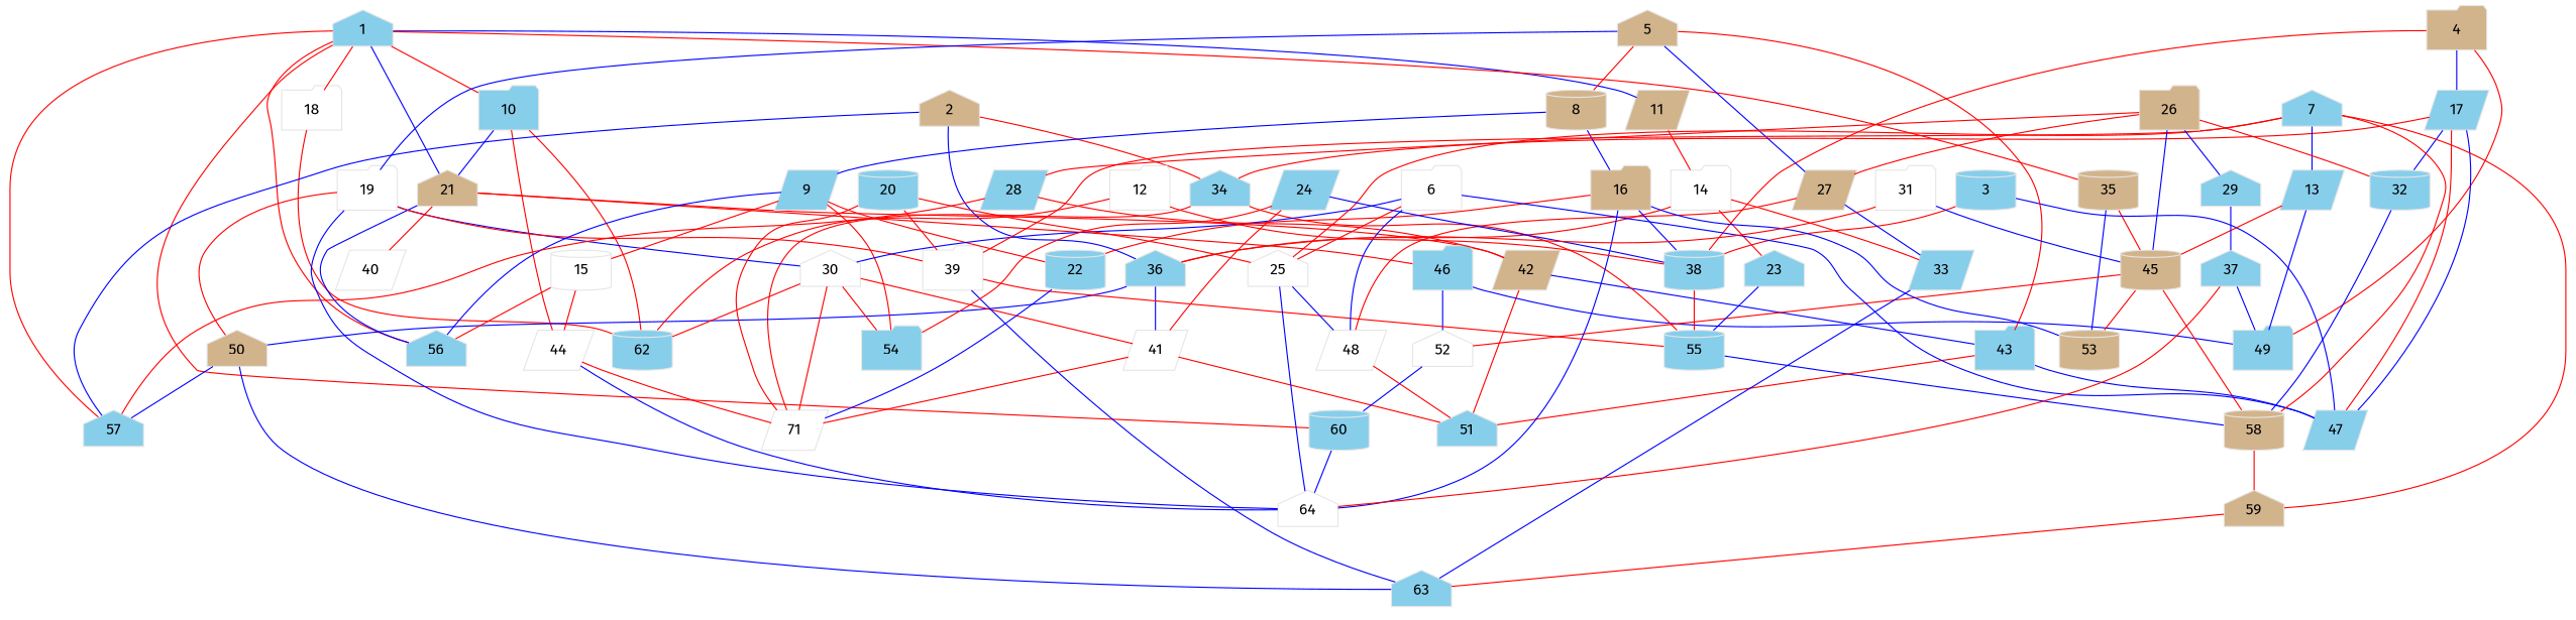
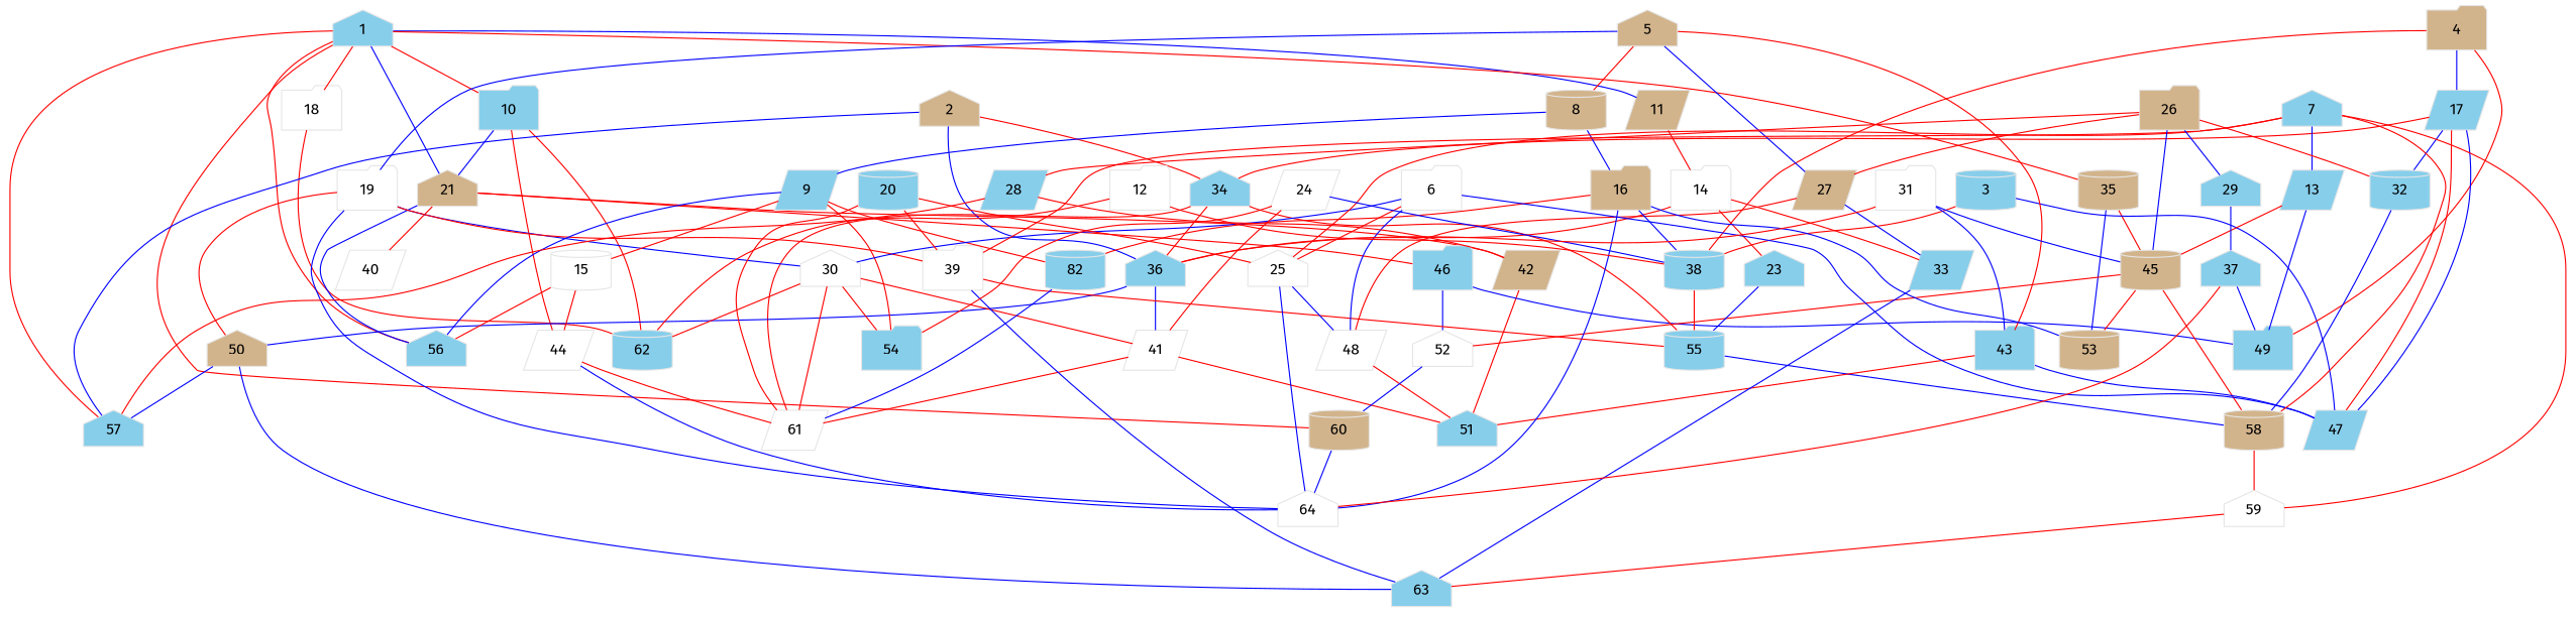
  graph {
    fontname="Fira Sans"
    node [color=gray90 fillcolor=skyblue fontname="Fira Sans" shape=house style=filled]
    edge [color=red fontname="Fira Sans"]
    10 [shape=folder]
    1
    11 [fillcolor=tan shape=parallelogram]
    18 [fillcolor=white shape=folder]
    21 [fillcolor=tan]
    35 [fillcolor=tan shape=cylinder]
    56
    57
-   60 [shape=cylinder]
+   60 [fillcolor=tan shape=cylinder]
    62 [shape=cylinder]
    44 [fillcolor=white shape=parallelogram]
    14 [fillcolor=white shape=folder]
    40 [fillcolor=white shape=parallelogram]
    42 [fillcolor=tan shape=parallelogram]
    46 [shape=folder]
    45 [fillcolor=tan shape=cylinder]
    53 [fillcolor=tan shape=cylinder]
    64 [fillcolor=white]
    2 [fillcolor=tan]
    34
    36
-   61 [fillcolor=white shape=parallelogram label=71]
+   61 [fillcolor=white shape=parallelogram]
    55 [shape=cylinder]
    50 [fillcolor=tan]
    41 [fillcolor=white shape=parallelogram]
    3 [shape=cylinder]
    38 [shape=cylinder]
    47 [shape=parallelogram]
    4 [fillcolor=tan shape=folder]
    17 [shape=parallelogram]
    49 [shape=folder]
    32 [shape=cylinder]
    5 [fillcolor=tan]
    8 [fillcolor=tan shape=cylinder]
    19 [fillcolor=white shape=folder]
    27 [fillcolor=tan shape=parallelogram]
    43 [shape=folder]
    9 [shape=parallelogram]
    16 [fillcolor=tan shape=folder]
    30 [fillcolor=white]
    39 [fillcolor=white shape=folder]
    48 [fillcolor=white shape=parallelogram]
    33 [shape=parallelogram]
    51
    6 [fillcolor=white shape=folder]
    25 [fillcolor=white]
    54 [shape=folder]
    7
    13 [shape=parallelogram]
    58 [fillcolor=tan shape=cylinder]
-   59 [fillcolor=tan]
+   59 [fillcolor=white]
    63
    52 [fillcolor=white]
    15 [fillcolor=white shape=cylinder]
-   22 [shape=cylinder]
+   22 [shape=cylinder label=82]
    23
    12 [fillcolor=white shape=folder]
    20 [shape=cylinder]
-   24 [shape=parallelogram]
+   24 [fillcolor=white shape=parallelogram]
    26 [fillcolor=tan shape=folder]
    28 [shape=parallelogram]
    29
    37
    31 [fillcolor=white shape=folder]
    10 -- 21 [color=blue]
    10 -- 62
    10 -- 44
    1 -- 10
    1 -- 11 [color=blue]
    1 -- 18
    1 -- 21 [color=blue]
    1 -- 35
    1 -- 56
    1 -- 57
    1 -- 60
    11 -- 14
    18 -- 62
    21 -- 56 [color=blue]
    21 -- 40
    21 -- 42
    21 -- 46
    35 -- 45
    35 -- 53 [color=blue]
    60 -- 64 [color=blue]
    44 -- 64 [color=blue]
    44 -- 61
    14 -- 36
    14 -- 33
    14 -- 23
-   42 -- 43 [color=blue]
+   31 -- 43 [color=blue]
    42 -- 51
    46 -- 49 [color=blue]
    46 -- 52 [color=blue]
    45 -- 53
    45 -- 58
    45 -- 52
    2 -- 57 [color=blue]
    2 -- 34
    2 -- 36 [color=blue]
+   34 -- 36
    34 -- 61
    34 -- 55
    36 -- 50 [color=blue]
    36 -- 41 [color=blue]
    55 -- 58 [color=blue]
    50 -- 57 [color=blue]
    50 -- 63 [color=blue]
    41 -- 61
    41 -- 51
    3 -- 38
    3 -- 47 [color=blue]
    38 -- 55
    4 -- 38
    4 -- 17 [color=blue]
    4 -- 49
    17 -- 34
    17 -- 47
    17 -- 47 [color=blue]
    17 -- 32 [color=blue]
    32 -- 58 [color=blue]
    5 -- 8
    5 -- 19 [color=blue]
    5 -- 27 [color=blue]
    5 -- 43
    8 -- 9 [color=blue]
    8 -- 16 [color=blue]
    19 -- 64 [color=blue]
    19 -- 50
    19 -- 30 [color=blue]
    19 -- 39
    27 -- 48
    27 -- 33 [color=blue]
    43 -- 47 [color=blue]
    43 -- 51
    9 -- 56 [color=blue]
    9 -- 54
    9 -- 15
    9 -- 22
    16 -- 53 [color=blue]
    16 -- 64 [color=blue]
    16 -- 38 [color=blue]
    16 -- 22
    30 -- 62
    30 -- 61
    30 -- 41
    30 -- 54
    39 -- 55
    39 -- 63 [color=blue]
    48 -- 51
    33 -- 63 [color=blue]
    6 -- 47 [color=blue]
    6 -- 30 [color=blue]
    6 -- 48 [color=blue]
    6 -- 25
    25 -- 64 [color=blue]
    25 -- 48 [color=blue]
    7 -- 39
    7 -- 25
    7 -- 13 [color=blue]
    7 -- 58
    7 -- 59
    13 -- 45
    13 -- 49 [color=blue]
    58 -- 59
    59 -- 63
    52 -- 60 [color=blue]
    15 -- 56
    15 -- 44
    22 -- 61 [color=blue]
    23 -- 55 [color=blue]
    12 -- 62
    12 -- 38
    20 -- 61
    20 -- 39
    20 -- 25
    24 -- 41
    24 -- 38 [color=blue]
    24 -- 54
    26 -- 45 [color=blue]
    26 -- 32
    26 -- 27
    26 -- 28
    26 -- 29 [color=blue]
    28 -- 57
    28 -- 42
    29 -- 37 [color=blue]
    37 -- 64
    37 -- 49 [color=blue]
    31 -- 45 [color=blue]
    31 -- 36
  }
